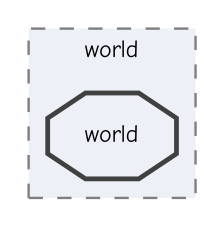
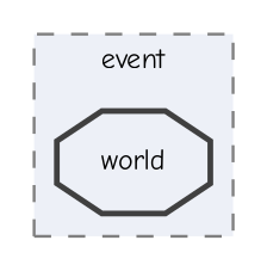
  digraph {
    compound=true
    fontname="Comic Neue"
    n1 [color=grey25 fillcolor="#edf0f7" fontname="Comic Neue" fontsize=10 label=world shape=octagon style="filled,bold,"]
    subgraph cluster_1 {
      bgcolor="#edf0f7"
      fontsize=10
-     label=world
+     label=event
      pencolor=grey50
      style="filled,dashed,"
      n1
    }
  }
